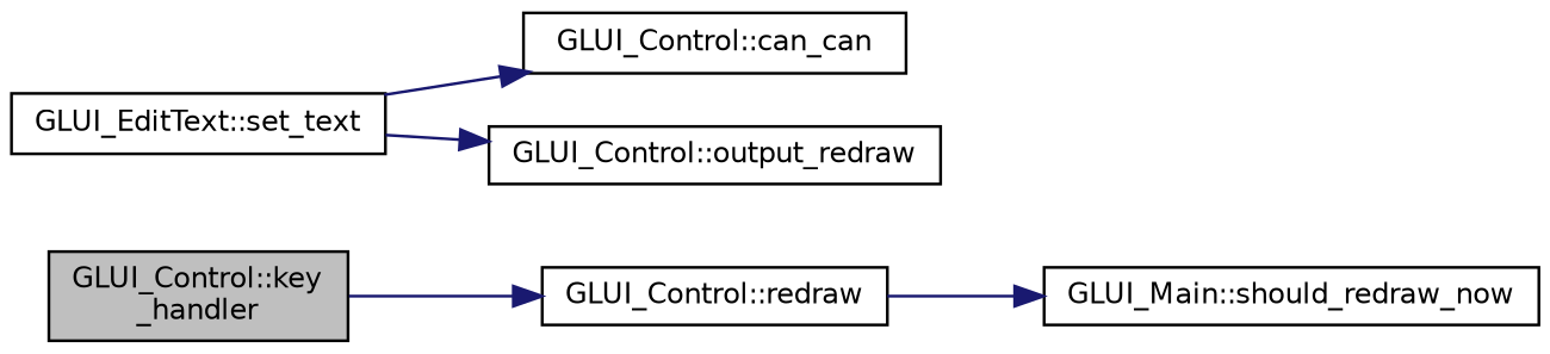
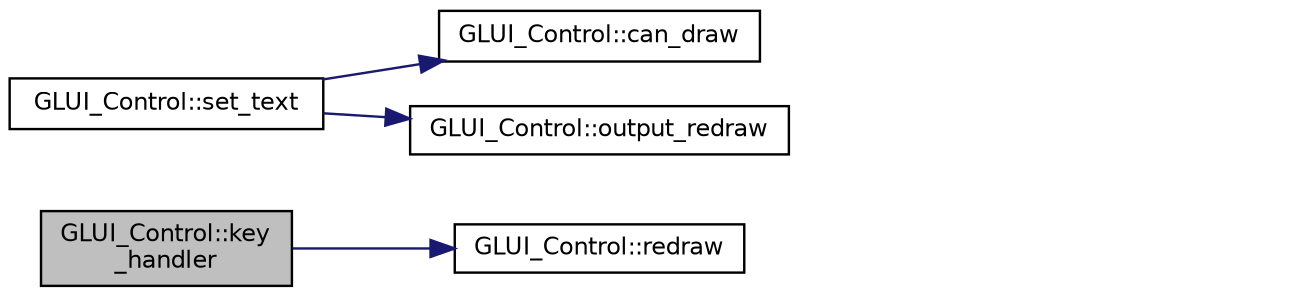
  digraph {
    rankdir=LR
    node [color=black fillcolor=white fontname=Helvetica fontsize=10 shape=record style=filled]
    edge [color=midnightblue fontname=Helvetica fontsize=10 labelfontname=Helvetica labelfontsize=10 style=solid]
    n1 [fillcolor=grey75 fontcolor=black height=0.2 label="GLUI_Control::key\l_handler" width=0.4]
    n2 [height=0.2 label="GLUI_Control::redraw" width=0.4]
-   n3 [height=0.2 label="GLUI_Main::should_redraw_now" width=0.4]
-   n4 [height=0.2 label="GLUI_EditText::set_text" width=0.4]
-   n5 [height=0.2 label="GLUI_Control::can_can" width=0.4]
+   n4 [height=0.2 label="GLUI_Control::set_text" width=0.4]
+   n5 [height=0.2 label="GLUI_Control::can_draw" width=0.4]
    n6 [height=0.2 label="GLUI_Control::output_redraw" width=0.4]
    n1 -> n2
-   n2 -> n3
    n4 -> n5
    n4 -> n6
  }
